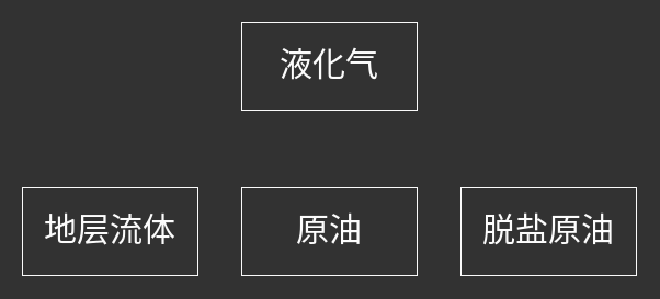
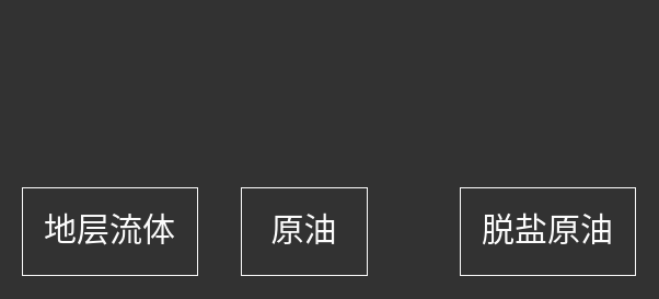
  <mxCell id="0" value="" />
  <mxCell id="1" parent="0" />
  <mxCell id="2" value="&lt;p style=&quot;text-align: center ; line-height: 50%&quot;&gt;&lt;font style=&quot;font-size: 30px&quot;&gt;地层流体&lt;/font&gt;&lt;/p&gt;" style="rounded=0;whiteSpace=wrap;html=1;fontFamily=思源黑体;fontSize=20;fontColor=#FCFCFC;labelBackgroundColor=none;labelBorderColor=none;fillColor=#323232;strokeColor=#FAFAFA;" vertex="1" parent="1"><mxGeometry x="20" y="171" width="160" height="80" as="geometry" /></mxCell>
- <mxCell id="3" value="&lt;p style=&quot;text-align: center ; line-height: 50%&quot;&gt;&lt;font style=&quot;font-size: 30px&quot;&gt;液化气&lt;/font&gt;&lt;/p&gt;" style="rounded=0;whiteSpace=wrap;html=1;fontFamily=思源黑体;fontSize=20;fontColor=#FCFCFC;labelBackgroundColor=none;labelBorderColor=none;fillColor=#323232;strokeColor=#FAFAFA;" vertex="1" parent="1"><mxGeometry x="220" y="20" width="160" height="80" as="geometry" /></mxCell>
- <mxCell id="4" value="&lt;p style=&quot;text-align: center ; line-height: 50%&quot;&gt;&lt;font style=&quot;font-size: 30px&quot;&gt;原油&lt;/font&gt;&lt;/p&gt;" style="rounded=0;whiteSpace=wrap;html=1;fontFamily=思源黑体;fontSize=20;fontColor=#FCFCFC;labelBackgroundColor=none;labelBorderColor=none;fillColor=#323232;strokeColor=#FAFAFA;" vertex="1" parent="1"><mxGeometry x="220" y="171" width="160" height="80" as="geometry" /></mxCell>
+ <mxCell id="4" value="&lt;p style=&quot;text-align: center ; line-height: 50%&quot;&gt;&lt;font style=&quot;font-size: 30px&quot;&gt;原油&lt;/font&gt;&lt;/p&gt;" style="rounded=0;whiteSpace=wrap;html=1;fontFamily=思源黑体;fontSize=20;fontColor=#FCFCFC;labelBackgroundColor=none;labelBorderColor=none;fillColor=#323232;strokeColor=#FAFAFA;" vertex="1" parent="1"><mxGeometry x="220" y="171" width="115" height="80" as="geometry" /></mxCell>
  <mxCell id="5" value="&lt;p style=&quot;text-align: center ; line-height: 50%&quot;&gt;&lt;font style=&quot;font-size: 30px&quot;&gt;脱盐原油&lt;/font&gt;&lt;/p&gt;" style="rounded=0;whiteSpace=wrap;html=1;fontFamily=思源黑体;fontSize=20;fontColor=#FCFCFC;labelBackgroundColor=none;labelBorderColor=none;fillColor=#323232;strokeColor=#FAFAFA;" vertex="1" parent="1"><mxGeometry x="420" y="171" width="160" height="80" as="geometry" /></mxCell>
